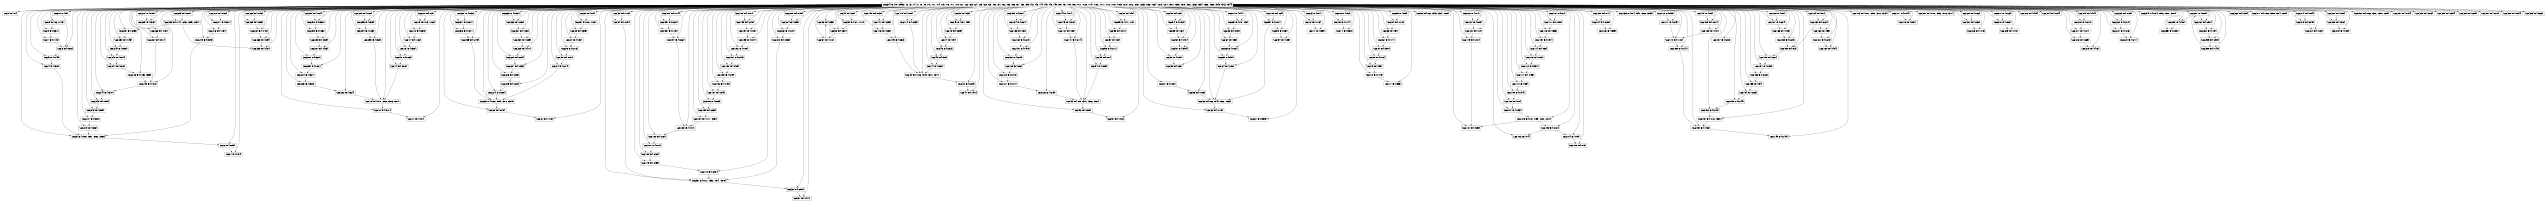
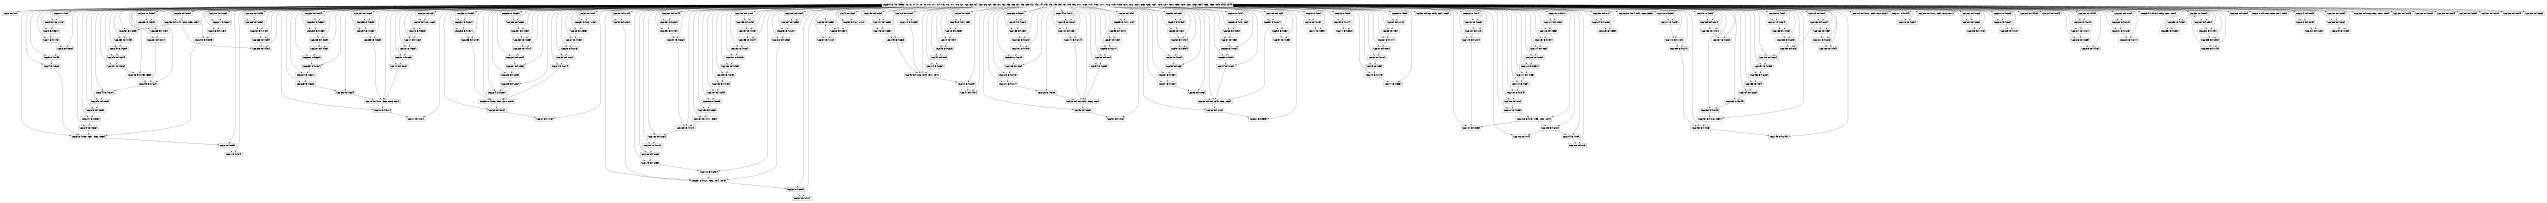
  digraph {
    node [shape=box]
    n1 [label="SCC(0) = {\'?1}"]
    n2 [label="SCC(1) = {\'?424}"]
    n3 [label="SCC(2) = {\'?299}"]
    n4 [label="SCC(3) = {\'?158, \'?357, \'?382, \'?383}"]
    n5 [label="SCC(4) = {\'?300}"]
    n6 [label="SCC(5) = {\'?149}"]
    n7 [label="SCC(6) = {\'?302}"]
    n8 [label="SCC(7) = {\'?148}"]
    n9 [label="SCC(8) = {\'?331}"]
    n10 [label="SCC(9) = {\'?6, \'?146}"]
    n11 [label="SCC(10) = {\'?5}"]
    n12 [label="SCC(11) = {\'?427}"]
    n13 [label="SCC(12) = {\'?317}"]
    n14 [label="SCC(13) = {\'?170, \'?360, \'?386, \'?387}"]
    n15 [label="SCC(14) = {\'?318}"]
    n16 [label="SCC(15) = {\'?163}"]
    n17 [label="SCC(16) = {\'?320}"]
    n18 [label="SCC(17) = {\'?162}"]
    n19 [label="SCC(18) = {\'?333}"]
    n20 [label="SCC(19) = {\'?13, \'?160}"]
    n21 [label="SCC(20) = {\'?12}"]
    n22 [label="SCC(21) = {\'?418}"]
    n23 [label="SCC(22) = {\'?273}"]
    n24 [label="SCC(23) = {\'?138, \'?355, \'?378, \'?379}"]
    n25 [label="SCC(24) = {\'?274}"]
    n26 [label="SCC(25) = {\'?131}"]
    n27 [label="SCC(26) = {\'?276}"]
    n28 [label="SCC(27) = {\'?130}"]
    n29 [label="SCC(28) = {\'?335}"]
    n30 [label="SCC(29) = {\'?20, \'?128}"]
    n31 [label="SCC(30) = {\'?19}"]
    n32 [label="SCC(31) = {\'?411}"]
    n33 [label="SCC(32) = {\'?250}"]
    n34 [label="SCC(33) = {\'?121, \'?352, \'?374, \'?375}"]
    n35 [label="SCC(34) = {\'?251}"]
    n36 [label="SCC(35) = {\'?113}"]
    n37 [label="SCC(36) = {\'?253}"]
    n38 [label="SCC(38) = {\'?337}"]
    n39 [label="SCC(37) = {\'?112}"]
    n40 [label="SCC(39) = {\'?27, \'?110}"]
    n41 [label="SCC(40) = {\'?26}"]
    n42 [label="SCC(41) = {\'?407}"]
    n43 [label="SCC(42) = {\'?229}"]
    n44 [label="SCC(43) = {\'?106, \'?349, \'?370, \'?371}"]
    n45 [label="SCC(44) = {\'?230}"]
    n46 [label="SCC(45) = {\'?98}"]
    n47 [label="SCC(46) = {\'?232}"]
    n48 [label="SCC(47) = {\'?97}"]
    n49 [label="SCC(48) = {\'?339}"]
    n50 [label="SCC(49) = {\'?34, \'?95}"]
    n51 [label="SCC(50) = {\'?33}"]
    n52 [label="SCC(51) = {\'?402}"]
    n53 [label="SCC(52) = {\'?208}"]
    n54 [label="SCC(53) = {\'?89, \'?347, \'?366, \'?367}"]
    n55 [label="SCC(54) = {\'?209}"]
    n56 [label="SCC(55) = {\'?81}"]
    n57 [label="SCC(56) = {\'?211}"]
    n58 [label="SCC(57) = {\'?80}"]
    n59 [label="SCC(58) = {\'?341}"]
    n60 [label="SCC(59) = {\'?41, \'?78}"]
    n61 [label="SCC(60) = {\'?40}"]
    n62 [label="SCC(61) = {\'?395}"]
    n63 [label="SCC(62) = {\'?179}"]
    n64 [label="SCC(63) = {\'?66, \'?345, \'?362, \'?363}"]
    n65 [label="SCC(64) = {\'?180}"]
    n66 [label="SCC(65) = {\'?59}"]
    n67 [label="SCC(66) = {\'?182}"]
    n68 [label="SCC(67) = {\'?58}"]
    n69 [label="SCC(68) = {\'?343}"]
    n70 [label="SCC(69) = {\'?48, \'?56}"]
    n71 [label="SCC(70) = {\'?47}"]
    n72 [label="SCC(71) = {\'?390}"]
    n73 [label="SCC(72) = {\'?173}"]
    n74 [label="SCC(73) = {\'?51}"]
    n75 [label="SCC(74) = {\'?392}"]
    n76 [label="SCC(75) = {\'?174}"]
    n77 [label="SCC(76) = {\'?52}"]
    n78 [label="SCC(77) = {\'?393}"]
    n79 [label="SCC(78) = {\'?175}"]
    n80 [label="SCC(79) = {\'?55}"]
    n81 [label="SCC(80) = {\'?176}"]
    n82 [label="SCC(81) = {\'?391}"]
    n83 [label="SCC(82) = {\'?177}"]
    n84 [label="SCC(83) = {\'?54}"]
    n85 [label="SCC(84) = {\'?178}"]
    n86 [label="SCC(85) = {\'?53}"]
    n87 [label="SCC(86) = {\'?186}"]
    n88 [label="SCC(87) = {\'?188}"]
+   n89 [label="SCC(88) = {\'?189}"]
    n90 [label="SCC(89) = {\'?63}"]
    n91 [label="SCC(90) = {\'?190}"]
    n92 [label="SCC(91) = {\'?394}"]
    n93 [label="SCC(92) = {\'?191}"]
    n94 [label="SCC(93) = {\'?61}"]
    n95 [label="SCC(94) = {\'?192}"]
    n96 [label="SCC(95) = {\'?60}"]
    n97 [label="SCC(96) = {\'?62, \'?346, \'?364, \'?365}"]
    n98 [label="SCC(97) = {\'?185}"]
    n99 [label="SCC(98) = {\'?65}"]
    n100 [label="SCC(99) = {\'?187}"]
    n101 [label="SCC(100) = {\'?64}"]
    n102 [label="SCC(101) = {\'?398}"]
    n103 [label="SCC(102) = {\'?74}"]
    n104 [label="SCC(103) = {\'?76}"]
    n105 [label="SCC(104) = {\'?75}"]
    n106 [label="SCC(105) = {\'?200}"]
    n107 [label="SCC(106) = {\'?73, \'?199, \'?202, \'?204}"]
    n108 [label="SCC(107) = {\'?193}"]
    n109 [label="SCC(108) = {\'?70}"]
    n110 [label="SCC(109) = {\'?194}"]
    n111 [label="SCC(110) = {\'?69}"]
    n112 [label="SCC(111) = {\'?195}"]
    n113 [label="SCC(112) = {\'?397}"]
    n114 [label="SCC(113) = {\'?196}"]
    n115 [label="SCC(114) = {\'?68}"]
    n116 [label="SCC(115) = {\'?197}"]
    n117 [label="SCC(116) = {\'?396}"]
    n118 [label="SCC(117) = {\'?198}"]
    n119 [label="SCC(118) = {\'?67}"]
    n120 [label="SCC(119) = {\'?201}"]
    n121 [label="SCC(120) = {\'?72}"]
    n122 [label="SCC(121) = {\'?203}"]
    n123 [label="SCC(122) = {\'?71}"]
    n124 [label="SCC(123) = {\'?399}"]
    n125 [label="SCC(124) = {\'?205}"]
    n126 [label="SCC(125) = {\'?77}"]
    n127 [label="SCC(126) = {\'?215}"]
    n128 [label="SCC(127) = {\'?217}"]
    n129 [label="SCC(128) = {\'?218}"]
    n130 [label="SCC(129) = {\'?86}"]
    n131 [label="SCC(130) = {\'?219}"]
    n132 [label="SCC(131) = {\'?400}"]
    n133 [label="SCC(132) = {\'?220}"]
    n134 [label="SCC(133) = {\'?83}"]
    n135 [label="SCC(134) = {\'?221}"]
    n136 [label="SCC(135) = {\'?82}"]
    n137 [label="SCC(136) = {\'?84, \'?348, \'?368, \'?369}"]
    n138 [label="SCC(137) = {\'?206}"]
    n139 [label="SCC(138) = {\'?401}"]
    n140 [label="SCC(139) = {\'?207}"]
    n141 [label="SCC(140) = {\'?85}"]
    n142 [label="SCC(141) = {\'?214}"]
    n143 [label="SCC(142) = {\'?88}"]
    n144 [label="SCC(143) = {\'?216}"]
    n145 [label="SCC(144) = {\'?87}"]
    n146 [label="SCC(145) = {\'?236}"]
    n147 [label="SCC(146) = {\'?238}"]
    n148 [label="SCC(147) = {\'?239}"]
    n149 [label="SCC(148) = {\'?103}"]
    n150 [label="SCC(149) = {\'?240}"]
    n151 [label="SCC(150) = {\'?406}"]
    n152 [label="SCC(151) = {\'?102, \'?351}"]
    n153 [label="SCC(152) = {\'?242}"]
    n154 [label="SCC(153) = {\'?244}"]
    n155 [label="SCC(154) = {\'?225}"]
    n156 [label="SCC(155) = {\'?94}"]
    n157 [label="SCC(156) = {\'?226}"]
    n158 [label="SCC(157) = {\'?405}"]
    n159 [label="SCC(158) = {\'?227}"]
    n160 [label="SCC(159) = {\'?92}"]
    n161 [label="SCC(160) = {\'?404}"]
    n162 [label="SCC(161) = {\'?228}"]
    n163 [label="SCC(162) = {\'?93}"]
    n164 [label="SCC(163) = {\'?222}"]
    n165 [label="SCC(164) = {\'?91}"]
    n166 [label="SCC(165) = {\'?223}"]
    n167 [label="SCC(166) = {\'?403}"]
    n168 [label="SCC(167) = {\'?224}"]
    n169 [label="SCC(168) = {\'?90}"]
    n170 [label="SCC(169) = {\'?241}"]
    n171 [label="SCC(170) = {\'?100}"]
    n172 [label="SCC(171) = {\'?243}"]
    n173 [label="SCC(172) = {\'?99}"]
    n174 [label="SCC(173) = {\'?101, \'?350, \'?372, \'?373}"]
    n175 [label="SCC(174) = {\'?235}"]
    n176 [label="SCC(175) = {\'?105}"]
    n177 [label="SCC(176) = {\'?237}"]
    n178 [label="SCC(177) = {\'?104}"]
    n179 [label="SCC(178) = {\'?257}"]
    n180 [label="SCC(179) = {\'?259}"]
    n181 [label="SCC(180) = {\'?260}"]
    n182 [label="SCC(181) = {\'?118}"]
    n183 [label="SCC(182) = {\'?261}"]
    n184 [label="SCC(183) = {\'?410}"]
    n185 [label="SCC(184) = {\'?117, \'?354}"]
    n186 [label="SCC(185) = {\'?263}"]
    n187 [label="SCC(186) = {\'?265}"]
    n188 [label="SCC(187) = {\'?249}"]
    n189 [label="SCC(188) = {\'?109}"]
    n190 [label="SCC(189) = {\'?245}"]
    n191 [label="SCC(190) = {\'?409}"]
    n192 [label="SCC(191) = {\'?246}"]
    n193 [label="SCC(192) = {\'?108}"]
    n194 [label="SCC(193) = {\'?247}"]
    n195 [label="SCC(194) = {\'?408}"]
    n196 [label="SCC(195) = {\'?248}"]
    n197 [label="SCC(196) = {\'?107}"]
    n198 [label="SCC(197) = {\'?262}"]
    n199 [label="SCC(198) = {\'?115}"]
    n200 [label="SCC(199) = {\'?264}"]
    n201 [label="SCC(200) = {\'?114}"]
    n202 [label="SCC(201) = {\'?116, \'?353, \'?376, \'?377}"]
    n203 [label="SCC(202) = {\'?256}"]
    n204 [label="SCC(203) = {\'?120}"]
    n205 [label="SCC(204) = {\'?258}"]
    n206 [label="SCC(205) = {\'?119}"]
    n207 [label="SCC(206) = {\'?413}"]
    n208 [label="SCC(207) = {\'?266}"]
    n209 [label="SCC(208) = {\'?122}"]
    n210 [label="SCC(209) = {\'?412}"]
    n211 [label="SCC(210) = {\'?267}"]
    n212 [label="SCC(211) = {\'?123}"]
    n213 [label="SCC(212) = {\'?415}"]
    n214 [label="SCC(214) = {\'?124}"]
    n215 [label="SCC(215) = {\'?416}"]
    n216 [label="SCC(216) = {\'?269}"]
    n217 [label="SCC(217) = {\'?127}"]
    n218 [label="SCC(218) = {\'?270}"]
    n219 [label="SCC(219) = {\'?414}"]
    n220 [label="SCC(220) = {\'?271}"]
    n221 [label="SCC(221) = {\'?126}"]
    n222 [label="SCC(222) = {\'?272}"]
    n223 [label="SCC(223) = {\'?125}"]
    n224 [label="SCC(224) = {\'?280}"]
    n225 [label="SCC(225) = {\'?282}"]
    n226 [label="SCC(226) = {\'?283}"]
    n227 [label="SCC(227) = {\'?135}"]
    n228 [label="SCC(228) = {\'?284}"]
    n229 [label="SCC(229) = {\'?417}"]
    n230 [label="SCC(230) = {\'?285}"]
    n231 [label="SCC(231) = {\'?133}"]
    n232 [label="SCC(232) = {\'?286}"]
    n233 [label="SCC(233) = {\'?132}"]
    n234 [label="SCC(234) = {\'?134, \'?356, \'?380, \'?381}"]
    n235 [label="SCC(235) = {\'?279}"]
    n236 [label="SCC(236) = {\'?137}"]
    n237 [label="SCC(237) = {\'?281}"]
    n238 [label="SCC(238) = {\'?136}"]
    n239 [label="SCC(239) = {\'?421}"]
    n240 [label="SCC(240) = {\'?306}"]
    n241 [label="SCC(241) = {\'?308}"]
    n242 [label="SCC(242) = {\'?309}"]
    n243 [label="SCC(243) = {\'?155}"]
    n244 [label="SCC(244) = {\'?310}"]
    n245 [label="SCC(245) = {\'?422}"]
    n246 [label="SCC(246) = {\'?153, \'?359}"]
    n247 [label="SCC(247) = {\'?312}"]
    n248 [label="SCC(248) = {\'?314}"]
    n249 [label="SCC(249) = {\'?298}"]
    n250 [label="SCC(250) = {\'?145}"]
    n251 [label="SCC(251) = {\'?293}"]
    n252 [label="SCC(252) = {\'?144, \'?292, \'?295, \'?297}"]
    n253 [label="SCC(253) = {\'?287}"]
    n254 [label="SCC(255) = {\'?288}"]
    n255 [label="SCC(256) = {\'?420}"]
    n256 [label="SCC(257) = {\'?289}"]
    n257 [label="SCC(261) = {\'?291}"]
    n258 [label="SCC(258) = {\'?140}"]
    n259 [label="SCC(259) = {\'?290}"]
    n260 [label="SCC(260) = {\'?419}"]
    n261 [label="SCC(262) = {\'?139}"]
    n262 [label="SCC(263) = {\'?294}"]
    n263 [label="SCC(264) = {\'?143}"]
    n264 [label="SCC(265) = {\'?296}"]
    n265 [label="SCC(266) = {\'?142}"]
    n266 [label="SCC(267) = {\'?311}"]
    n267 [label="SCC(268) = {\'?151}"]
    n268 [label="SCC(269) = {\'?313}"]
    n269 [label="SCC(270) = {\'?150}"]
    n270 [label="SCC(271) = {\'?152, \'?358, \'?384, \'?385}"]
    n271 [label="SCC(272) = {\'?423}"]
    n272 [label="SCC(273) = {\'?315}"]
    n273 [label="SCC(274) = {\'?154}"]
    n274 [label="SCC(275) = {\'?305}"]
    n275 [label="SCC(276) = {\'?157}"]
    n276 [label="SCC(277) = {\'?307}"]
    n277 [label="SCC(278) = {\'?156}"]
    n278 [label="SCC(279) = {\'?425}"]
    n279 [label="SCC(280) = {\'?316}"]
    n280 [label="SCC(281) = {\'?159}"]
    n281 [label="SCC(282) = {\'?324}"]
    n282 [label="SCC(283) = {\'?326}"]
    n283 [label="SCC(284) = {\'?327}"]
    n284 [label="SCC(285) = {\'?167}"]
    n285 [label="SCC(286) = {\'?328}"]
    n286 [label="SCC(287) = {\'?426}"]
    n287 [label="SCC(288) = {\'?329}"]
    n288 [label="SCC(289) = {\'?165}"]
    n289 [label="SCC(290) = {\'?330}"]
    n290 [label="SCC(291) = {\'?164}"]
    n291 [label="SCC(292) = {\'?166, \'?361, \'?388, \'?389}"]
    n292 [label="SCC(293) = {\'?323}"]
    n293 [label="SCC(294) = {\'?169}"]
    n294 [label="SCC(295) = {\'?325}"]
    n295 [label="SCC(296) = {\'?168}"]
    n296 [label="SCC(297) = {\'?184}"]
    n297 [label="SCC(298) = {\'?213}"]
    n298 [label="SCC(299) = {\'?234}"]
    n299 [label="SCC(300) = {\'?255}"]
    n300 [label="SCC(301) = {\'?278}"]
    n301 [label="SCC(302) = {\'?304}"]
    n302 [label="SCC(303) = {\'?322}"]
    n303 [label="SCC(304) = {\'?0 (\'static), \'?2, \'?3, \'?4, \'?7, \'?8, \'?9, \'?10, \'?11, \'?14, \'?15, \'?16, \'?17, \'?18, \'?21, \'?22, \'?23, \'?24, \'?25, \'?28, \'?29, \'?30, \'?31, \'?32, \'?35, \'?36, \'?37, \'?38, \'?39, \'?42, \'?43, \'?44, \'?45, \'?46, \'?49, \'?50, \'?57, \'?79, \'?96, \'?111, \'?129, \'?147, \'?161, \'?171, \'?172, \'?181, \'?183, \'?210, \'?212, \'?231, \'?233, \'?252, \'?254, \'?275, \'?277, \'?301, \'?303, \'?319, \'?321, \'?332, \'?334, \'?336, \'?338, \'?340, \'?342, \'?344}"]
    n3 -> n2
    n4 -> n3
    n5 -> n4
    n6 -> n5
    n7 -> n6
    n8 -> n7
    n9 -> n8
    n10 -> n9
-   n11 -> n7
+   n11 -> n10
    n13 -> n12
    n14 -> n13
    n15 -> n14
    n16 -> n15
    n17 -> n16
    n18 -> n17
    n19 -> n18
    n20 -> n19
    n21 -> n20
    n23 -> n22
    n24 -> n23
    n25 -> n24
    n26 -> n25
    n27 -> n26
    n28 -> n27
    n29 -> n28
    n30 -> n29
    n31 -> n30
    n33 -> n32
    n34 -> n33
    n35 -> n34
    n36 -> n35
    n37 -> n38
    n38 -> n39
    n39 -> n37
    n40 -> n38
    n41 -> n40
    n43 -> n42
    n44 -> n43
    n45 -> n44
    n46 -> n45
    n47 -> n46
    n48 -> n47
    n49 -> n48
    n50 -> n49
    n51 -> n50
    n53 -> n52
    n54 -> n53
    n55 -> n54
    n56 -> n55
    n57 -> n56
    n58 -> n57
    n59 -> n58
    n60 -> n59
    n61 -> n60
    n63 -> n62
    n64 -> n63
    n65 -> n64
    n66 -> n65
    n67 -> n66
    n68 -> n67
    n69 -> n68
    n70 -> n69
    n71 -> n70
    n73 -> n72
    n74 -> n73
    n76 -> n75
    n77 -> n76
    n79 -> n78
    n80 -> n79
    n81 -> n80
    n82 -> n81
    n83 -> n82
    n84 -> n83
    n85 -> n84
    n86 -> n85
    n87 -> n64
    n88 -> n87
+   n89 -> n88
+   n90 -> n89
    n91 -> n90
    n92 -> n91
    n93 -> n92
    n94 -> n93
    n95 -> n94
    n96 -> n95
    n99 -> n98
    n100 -> n64
    n100 -> n99
    n101 -> n100
    n105 -> n104
    n106 -> n103
    n106 -> n105
    n107 -> n102
    n107 -> n106
    n108 -> n107
    n109 -> n108
    n110 -> n109
    n111 -> n110
    n112 -> n111
    n113 -> n112
    n114 -> n113
    n115 -> n114
    n116 -> n115
    n117 -> n116
    n118 -> n117
    n119 -> n118
    n120 -> n102
    n121 -> n120
    n122 -> n121
    n123 -> n122
    n125 -> n124
    n126 -> n125
    n127 -> n54
    n128 -> n127
    n129 -> n128
    n130 -> n129
    n131 -> n130
    n132 -> n131
    n133 -> n132
    n134 -> n133
    n135 -> n134
    n136 -> n135
-   n139 -> n171
+   n139 -> n138
    n140 -> n139
    n141 -> n140
    n142 -> n54
    n143 -> n142
    n144 -> n143
    n145 -> n144
    n146 -> n44
    n147 -> n146
    n148 -> n147
    n149 -> n148
    n151 -> n150
    n152 -> n151
    n153 -> n152
    n154 -> n153
    n155 -> n154
    n156 -> n155
    n157 -> n156
    n158 -> n157
    n159 -> n158
    n160 -> n159
    n162 -> n161
    n163 -> n162
    n164 -> n160
    n164 -> n163
    n165 -> n164
    n166 -> n160
    n167 -> n166
    n168 -> n167
    n169 -> n168
    n170 -> n151
    n171 -> n170
    n172 -> n171
    n173 -> n172
    n175 -> n44
    n176 -> n175
    n178 -> n177
    n179 -> n34
    n180 -> n179
    n181 -> n180
    n182 -> n181
    n183 -> n182
    n184 -> n183
    n185 -> n184
    n186 -> n185
    n187 -> n186
    n188 -> n187
    n189 -> n188
    n190 -> n189
    n191 -> n190
    n192 -> n191
    n193 -> n192
    n194 -> n193
    n195 -> n194
    n196 -> n195
    n197 -> n196
    n198 -> n184
    n199 -> n198
    n200 -> n199
    n201 -> n200
    n203 -> n34
    n204 -> n203
    n205 -> n204
    n206 -> n205
    n208 -> n207
    n209 -> n208
    n211 -> n210
    n212 -> n211
    n216 -> n215
    n217 -> n216
    n218 -> n217
    n219 -> n218
    n221 -> n220
    n222 -> n221
    n223 -> n222
-   n224 -> n24
+   n225 -> n24
    n225 -> n224
    n226 -> n225
    n227 -> n226
    n228 -> n227
    n229 -> n228
    n230 -> n229
    n231 -> n230
    n232 -> n231
    n233 -> n232
    n235 -> n24
    n236 -> n235
    n237 -> n236
    n238 -> n237
    n240 -> n4
    n241 -> n240
    n242 -> n241
    n243 -> n242
    n244 -> n243
    n245 -> n244
    n246 -> n245
    n247 -> n246
    n248 -> n247
    n249 -> n248
    n250 -> n249
    n251 -> n250
    n252 -> n239
    n252 -> n251
    n253 -> n252
    n255 -> n254
    n256 -> n255
    n256 -> n257
    n257 -> n260
    n258 -> n256
    n259 -> n258
    n260 -> n259
    n262 -> n239
    n263 -> n262
    n264 -> n263
    n265 -> n264
    n266 -> n245
    n267 -> n266
    n268 -> n267
    n269 -> n268
    n272 -> n271
    n273 -> n272
    n274 -> n4
    n275 -> n274
    n276 -> n275
    n277 -> n276
    n279 -> n278
    n280 -> n279
    n281 -> n14
    n282 -> n281
    n283 -> n282
    n284 -> n283
    n285 -> n284
    n286 -> n285
    n287 -> n286
    n288 -> n287
    n289 -> n288
    n290 -> n289
    n292 -> n14
    n293 -> n292
    n294 -> n293
    n295 -> n294
    n303 -> n1
    n303 -> n2
    n303 -> n3
    n303 -> n4
    n303 -> n5
    n303 -> n6
    n303 -> n7
    n303 -> n8
    n303 -> n9
    n303 -> n10
    n303 -> n11
    n303 -> n12
    n303 -> n13
    n303 -> n14
    n303 -> n15
    n303 -> n16
    n303 -> n17
    n303 -> n18
    n303 -> n19
    n303 -> n20
    n303 -> n21
    n303 -> n22
    n303 -> n23
    n303 -> n24
    n303 -> n25
    n303 -> n26
    n303 -> n27
    n303 -> n28
    n303 -> n29
    n303 -> n30
    n303 -> n31
    n303 -> n32
    n303 -> n33
    n303 -> n34
    n303 -> n35
    n303 -> n36
    n303 -> n37
    n303 -> n38
    n303 -> n39
    n303 -> n40
    n303 -> n41
    n303 -> n42
    n303 -> n43
    n303 -> n44
    n303 -> n45
    n303 -> n46
    n303 -> n47
    n303 -> n48
    n303 -> n49
    n303 -> n50
    n303 -> n51
    n303 -> n52
    n303 -> n53
    n303 -> n54
    n303 -> n55
    n303 -> n56
    n303 -> n57
    n303 -> n58
    n303 -> n59
    n303 -> n60
    n303 -> n61
    n303 -> n62
    n303 -> n63
    n303 -> n64
    n303 -> n65
    n303 -> n66
    n303 -> n67
    n303 -> n68
    n303 -> n69
    n303 -> n70
    n303 -> n71
    n303 -> n72
    n303 -> n73
    n303 -> n74
    n303 -> n75
    n303 -> n76
    n303 -> n77
    n303 -> n78
    n303 -> n79
    n303 -> n80
    n303 -> n81
    n303 -> n82
    n303 -> n83
    n303 -> n84
    n303 -> n85
    n303 -> n86
    n303 -> n87
    n303 -> n88
+   n303 -> n89
    n303 -> n90
    n303 -> n91
    n303 -> n92
    n303 -> n93
    n303 -> n94
    n303 -> n95
    n303 -> n96
    n303 -> n97
    n303 -> n98
    n303 -> n99
    n303 -> n100
    n303 -> n101
    n303 -> n102
    n303 -> n103
    n303 -> n104
    n303 -> n105
    n303 -> n106
    n303 -> n107
    n303 -> n108
    n303 -> n109
    n303 -> n110
    n303 -> n111
    n303 -> n112
    n303 -> n113
    n303 -> n114
    n303 -> n115
    n303 -> n116
    n303 -> n117
    n303 -> n118
    n303 -> n119
    n303 -> n120
    n303 -> n121
    n303 -> n122
    n303 -> n123
    n303 -> n124
    n303 -> n125
    n303 -> n126
    n303 -> n127
    n303 -> n128
    n303 -> n129
    n303 -> n130
    n303 -> n131
    n303 -> n132
    n303 -> n133
    n303 -> n134
    n303 -> n135
    n303 -> n136
    n303 -> n137
    n303 -> n138
    n303 -> n139
    n303 -> n140
    n303 -> n141
    n303 -> n142
    n303 -> n143
    n303 -> n144
    n303 -> n145
    n303 -> n146
    n303 -> n147
    n303 -> n148
    n303 -> n149
    n303 -> n150
    n303 -> n151
    n303 -> n152
    n303 -> n153
    n303 -> n154
    n303 -> n155
    n303 -> n156
    n303 -> n157
    n303 -> n158
    n303 -> n159
    n303 -> n160
    n303 -> n161
    n303 -> n162
    n303 -> n163
    n303 -> n164
    n303 -> n165
    n303 -> n166
    n303 -> n167
    n303 -> n168
    n303 -> n169
    n303 -> n170
    n303 -> n171
    n303 -> n172
    n303 -> n173
    n303 -> n174
    n303 -> n175
    n303 -> n176
    n303 -> n177
    n303 -> n178
    n303 -> n179
    n303 -> n180
    n303 -> n181
    n303 -> n182
    n303 -> n183
    n303 -> n184
    n303 -> n185
    n303 -> n186
    n303 -> n187
    n303 -> n188
    n303 -> n189
    n303 -> n190
    n303 -> n191
    n303 -> n192
    n303 -> n193
    n303 -> n194
    n303 -> n195
    n303 -> n196
    n303 -> n197
    n303 -> n198
    n303 -> n199
    n303 -> n200
    n303 -> n201
    n303 -> n202
    n303 -> n203
    n303 -> n204
    n303 -> n205
    n303 -> n206
    n303 -> n207
    n303 -> n208
    n303 -> n209
    n303 -> n210
    n303 -> n211
    n303 -> n212
    n303 -> n213
    n303 -> n214
    n303 -> n215
    n303 -> n216
    n303 -> n217
    n303 -> n218
    n303 -> n219
    n303 -> n220
    n303 -> n221
    n303 -> n222
    n303 -> n223
    n303 -> n224
    n303 -> n225
    n303 -> n226
    n303 -> n227
    n303 -> n228
    n303 -> n229
    n303 -> n230
    n303 -> n231
    n303 -> n232
    n303 -> n233
    n303 -> n234
    n303 -> n235
    n303 -> n236
    n303 -> n237
    n303 -> n238
    n303 -> n239
    n303 -> n240
    n303 -> n241
    n303 -> n242
    n303 -> n243
    n303 -> n244
    n303 -> n245
    n303 -> n246
    n303 -> n247
    n303 -> n248
    n303 -> n249
    n303 -> n250
    n303 -> n251
    n303 -> n252
    n303 -> n253
    n303 -> n254
    n303 -> n255
    n303 -> n256
    n303 -> n257
    n303 -> n258
    n303 -> n259
    n303 -> n260
    n303 -> n261
    n303 -> n262
    n303 -> n263
    n303 -> n264
    n303 -> n265
    n303 -> n266
    n303 -> n267
    n303 -> n268
    n303 -> n269
    n303 -> n270
    n303 -> n271
    n303 -> n272
    n303 -> n273
    n303 -> n274
    n303 -> n275
    n303 -> n276
    n303 -> n277
    n303 -> n278
    n303 -> n279
    n303 -> n280
    n303 -> n281
    n303 -> n282
    n303 -> n283
    n303 -> n284
    n303 -> n285
    n303 -> n286
    n303 -> n287
    n303 -> n288
    n303 -> n289
    n303 -> n290
    n303 -> n291
    n303 -> n292
    n303 -> n293
    n303 -> n294
    n303 -> n295
    n303 -> n296
    n303 -> n297
    n303 -> n298
    n303 -> n299
    n303 -> n300
    n303 -> n301
    n303 -> n302
  }
